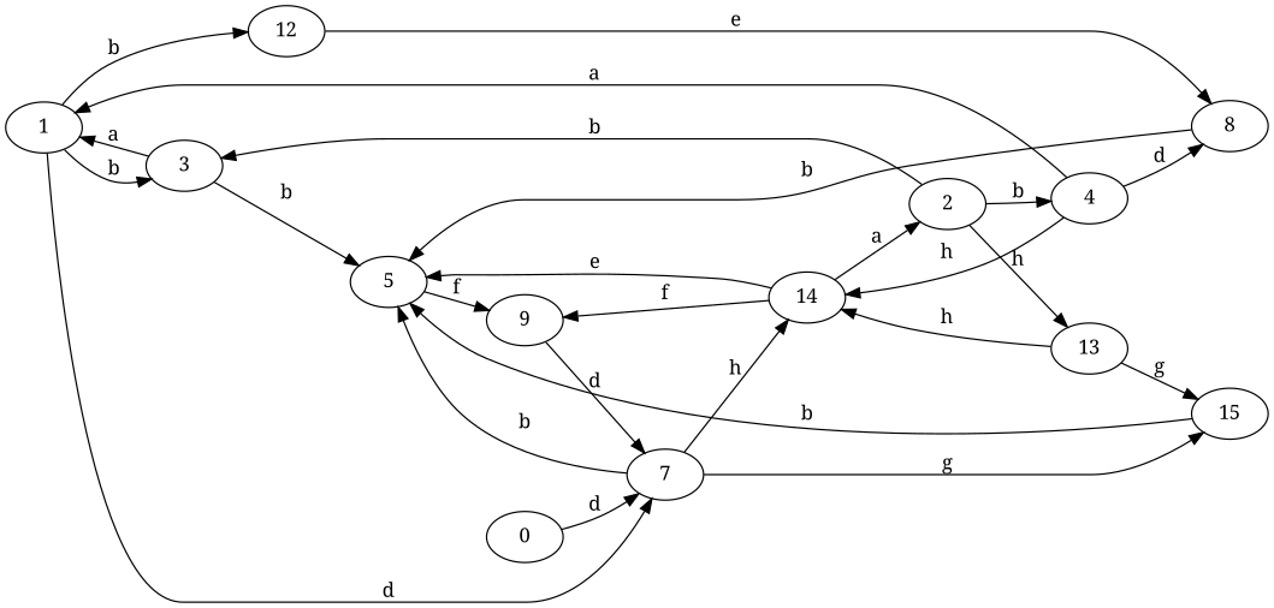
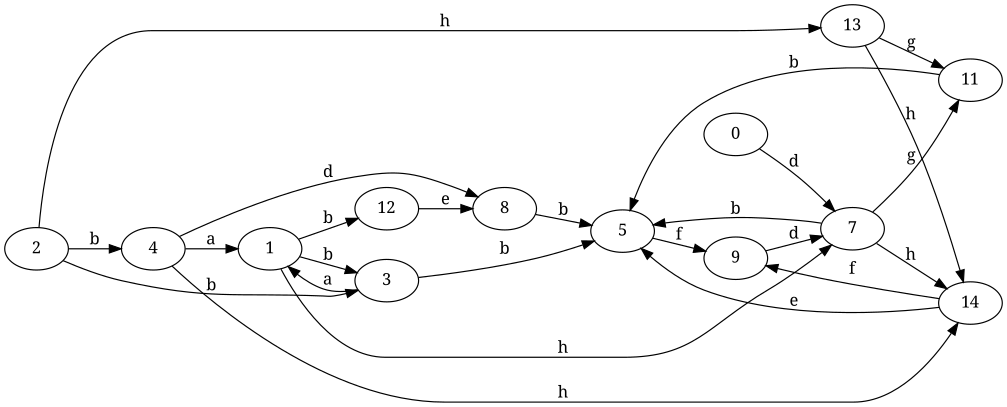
  strict digraph {
    fontname="Noto Serif"
    rankdir=LR
    node [fontname="Noto Serif"]
    edge [fontname="Noto Serif"]
    1
    3
    7
    12
    5
    14
-   11 [label=15]
+   11
    8
    2
    4
    13
    9
    0
    1 -> 3 [label=b]
-   1 -> 7 [label=d]
+   1 -> 7 [label=h]
    1 -> 12 [label=b]
    3 -> 1 [label=a]
    3 -> 5 [label=b]
    7 -> 5 [label=b]
    7 -> 14 [label=h]
    7 -> 11 [label=g]
    12 -> 8 [label=e]
    5 -> 9 [label=f]
    14 -> 5 [label=e]
-   14 -> 2 [label=a]
    14 -> 9 [label=f]
    11 -> 5 [label=b]
    8 -> 5 [label=b]
    2 -> 3 [label=b]
    2 -> 4 [label=b]
    2 -> 13 [label=h]
    4 -> 1 [label=a]
    4 -> 14 [label=h]
    4 -> 8 [label=d]
    13 -> 14 [label=h]
    13 -> 11 [label=g]
    9 -> 7 [label=d]
    0 -> 7 [label=d]
  }
